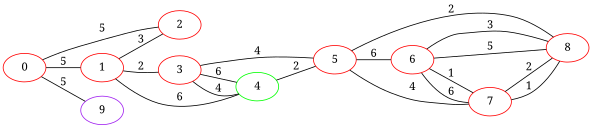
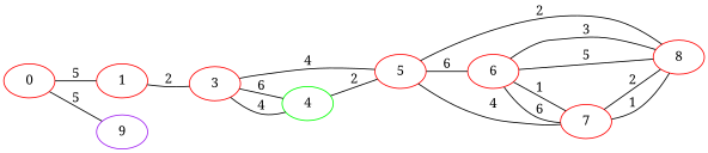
  graph {
    fontname="Noto Serif"
    rankdir=LR
    node [color=red fontname="Noto Serif" weight=1]
    edge [fontname="Noto Serif"]
    0
    1
-   2
    9 [color=purple weight=4]
    3
    4 [color=green weight=2]
    5
    6
    7
    8
    0 -- 1 [label=5]
-   0 -- 2 [label=5]
    0 -- 9 [label=5]
-   1 -- 2 [label=3]
    1 -- 3 [label=2]
-   1 -- 4 [label=6]
    3 -- 4 [label=6]
    3 -- 4 [label=4]
    3 -- 5 [label=4]
    4 -- 5 [label=2]
    5 -- 6 [label=6]
    5 -- 7 [label=4]
    5 -- 8 [label=2]
    6 -- 7 [label=1]
    6 -- 7 [label=6]
    6 -- 8 [label=3]
    6 -- 8 [label=5]
    7 -- 8 [label=2]
    7 -- 8 [label=1]
  }
